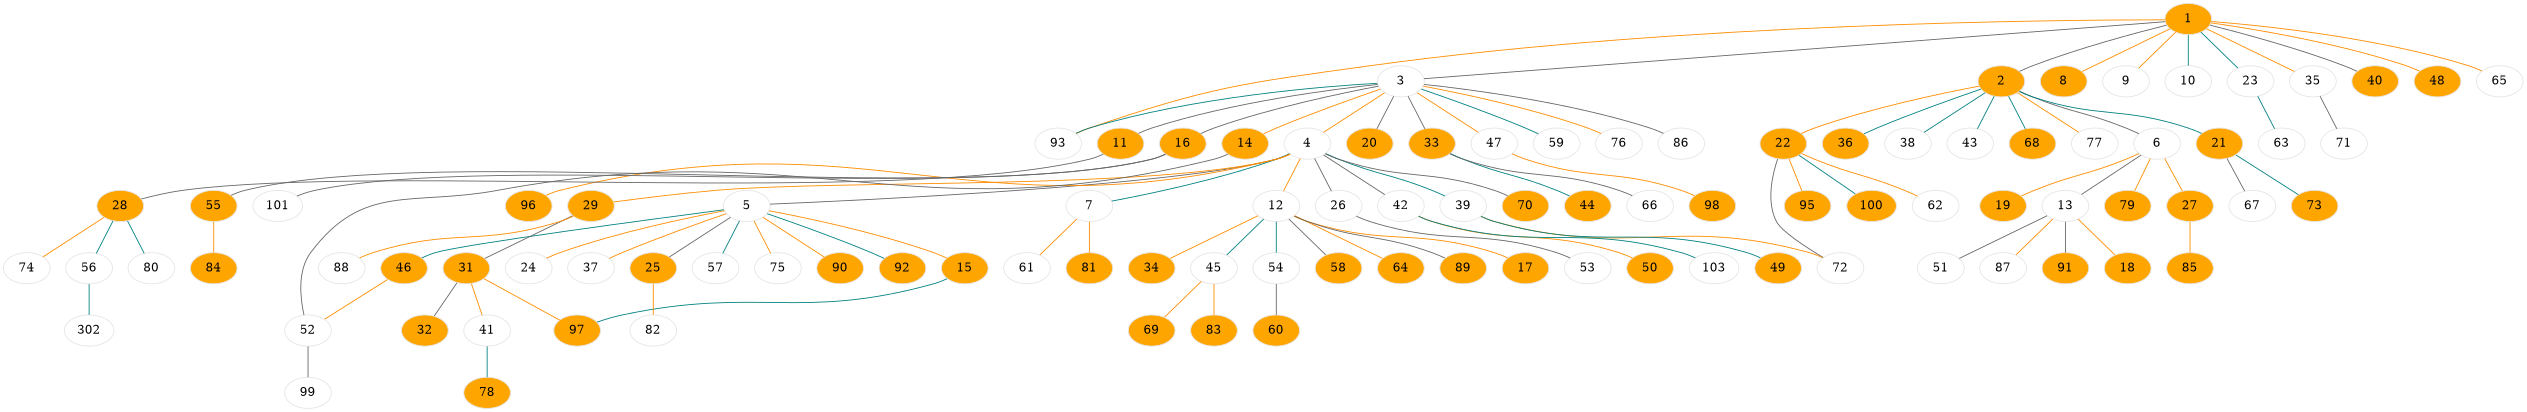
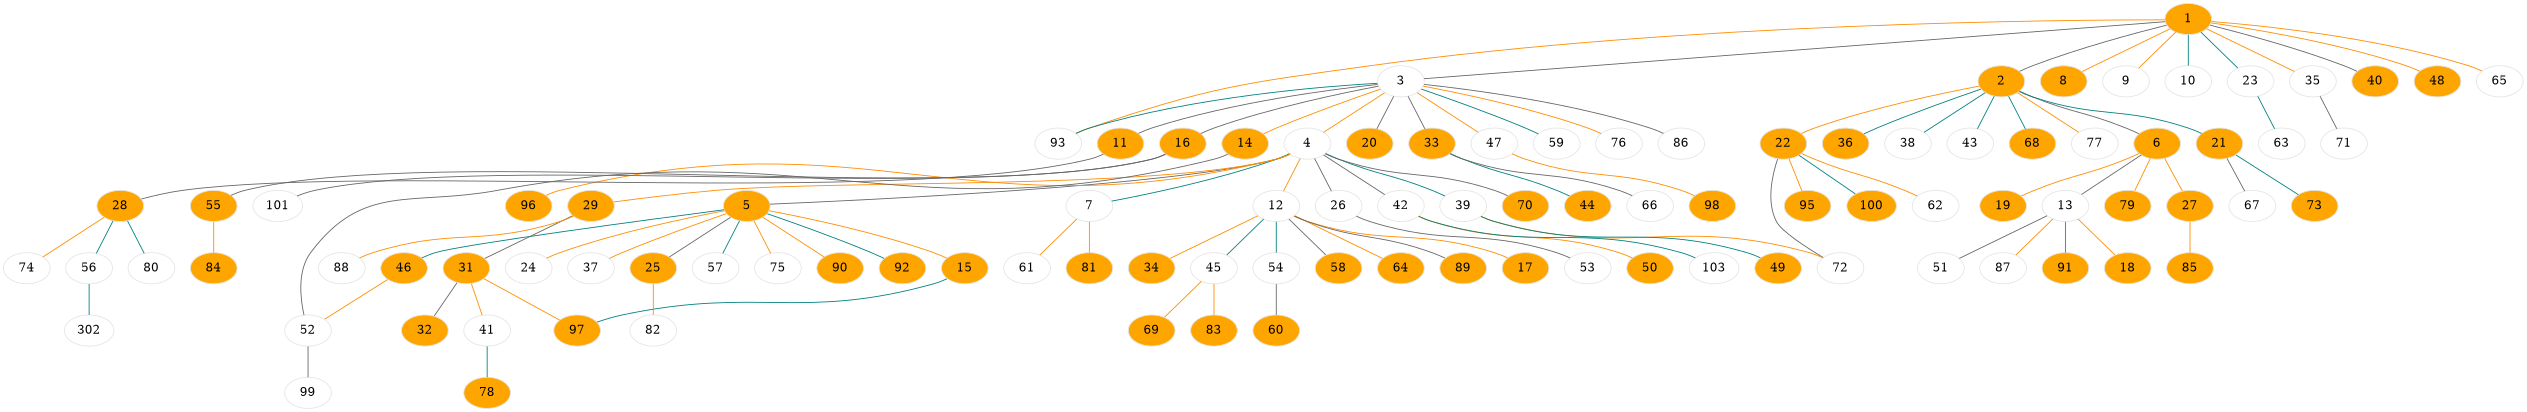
  graph {
    node [color=gray90 fillcolor=orange style=filled]
    edge [color=darkorange]
    1
    2
    3 [fillcolor=white]
    8
    9 [fillcolor=white]
    10 [fillcolor=white]
    23 [fillcolor=white]
    35 [fillcolor=white]
    40
    48
    65 [fillcolor=white]
    93 [fillcolor=white]
-   6 [fillcolor=white]
+   6
    21
    22
    36
    38 [fillcolor=white]
    43 [fillcolor=white]
    68
    77 [fillcolor=white]
    4 [fillcolor=white]
    11
    14
    16
    20
    33
    47 [fillcolor=white]
    59 [fillcolor=white]
    76 [fillcolor=white]
    86 [fillcolor=white]
    63 [fillcolor=white]
    71 [fillcolor=white]
    13 [fillcolor=white]
    19
    27
    79
    67 [fillcolor=white]
    73
    62 [fillcolor=white]
    72 [fillcolor=white]
    95
    100
-   5 [fillcolor=white]
+   5
    7 [fillcolor=white]
    12 [fillcolor=white]
    26 [fillcolor=white]
    29
    39 [fillcolor=white]
    42 [fillcolor=white]
    70
    96
    28
    52 [fillcolor=white]
    55
    101 [fillcolor=white]
    44
    66 [fillcolor=white]
    98
    15
    24 [fillcolor=white]
    25
    37 [fillcolor=white]
    46
    57 [fillcolor=white]
    75 [fillcolor=white]
    90
    92
    61 [fillcolor=white]
    81
    17
    34
    45 [fillcolor=white]
    54 [fillcolor=white]
    58
    64
    89
    53 [fillcolor=white]
    31
    88 [fillcolor=white]
    49
    50
    103 [fillcolor=white]
    97
    82 [fillcolor=white]
    18
    51 [fillcolor=white]
    87 [fillcolor=white]
    91
    85
    56 [fillcolor=white]
    74 [fillcolor=white]
    80 [fillcolor=white]
    69
    83
    60
    99 [fillcolor=white]
    84
    n98 [fillcolor=white label=302]
    32
    41 [fillcolor=white]
    78
    1 -- 2 [color=gray40]
    1 -- 3 [color=gray40]
    1 -- 8
    1 -- 9
    1 -- 10 [color=teal]
    1 -- 23 [color=teal]
    1 -- 35
    1 -- 40 [color=gray40]
    1 -- 48
    1 -- 65
    1 -- 93
    2 -- 6 [color=gray40]
    2 -- 21 [color=teal]
    2 -- 22
    2 -- 36 [color=teal]
    2 -- 38 [color=teal]
    2 -- 43 [color=teal]
    2 -- 68 [color=teal]
    2 -- 77
    3 -- 93 [color=teal]
    3 -- 4
    3 -- 11 [color=gray40]
    3 -- 14
    3 -- 16 [color=gray40]
    3 -- 20 [color=gray40]
    3 -- 33 [color=gray40]
    3 -- 47
    3 -- 59 [color=teal]
    3 -- 76
    3 -- 86 [color=gray40]
    23 -- 63 [color=teal]
    35 -- 71 [color=gray40]
    6 -- 13 [color=gray40]
    6 -- 19
    6 -- 27
    6 -- 79
    21 -- 67 [color=gray40]
    21 -- 73 [color=teal]
    22 -- 62
    22 -- 72 [color=gray40]
    22 -- 95
    22 -- 100 [color=teal]
    4 -- 5 [color=gray40]
    4 -- 7 [color=teal]
    4 -- 12
    4 -- 26 [color=gray40]
    4 -- 29
    4 -- 39 [color=teal]
    4 -- 42 [color=gray40]
    4 -- 70 [color=gray40]
    4 -- 96
    11 -- 28 [color=gray40]
    14 -- 52 [color=gray40]
    16 -- 55 [color=gray40]
    16 -- 101 [color=gray40]
    33 -- 44 [color=teal]
    33 -- 66 [color=gray40]
    47 -- 98
    13 -- 18
    13 -- 51 [color=gray40]
    13 -- 87
    13 -- 91 [color=gray40]
    27 -- 85
    5 -- 15
    5 -- 24
    5 -- 25 [color=gray40]
    5 -- 37
    5 -- 46 [color=teal]
    5 -- 57 [color=teal]
    5 -- 75
    5 -- 90
    5 -- 92 [color=teal]
    7 -- 61
    7 -- 81
    12 -- 17
    12 -- 34
    12 -- 45 [color=teal]
    12 -- 54 [color=teal]
    12 -- 58 [color=gray40]
    12 -- 64
    12 -- 89 [color=gray40]
    26 -- 53 [color=gray40]
    29 -- 31 [color=gray40]
    29 -- 88
    39 -- 72
    39 -- 49 [color=teal]
    42 -- 50
    42 -- 103 [color=teal]
    28 -- 56 [color=teal]
    28 -- 74
    28 -- 80 [color=teal]
    52 -- 99 [color=gray40]
    55 -- 84
    15 -- 97 [color=teal]
    25 -- 82
    46 -- 52
    45 -- 69
    45 -- 83
    54 -- 60 [color=gray40]
    31 -- 97
    31 -- 32 [color=gray40]
    31 -- 41
    56 -- n98 [color=teal]
    41 -- 78 [color=teal]
  }
